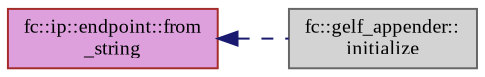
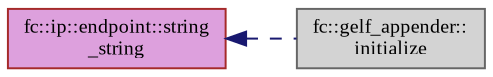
  digraph {
    rankdir=LR
    fontname="Liberation Serif"
    node [fontname="Liberation Serif" fontsize=10 shape=record style=filled]
-   n1 [color=brown fillcolor=plum fontcolor=black height=0.2 label="fc::ip::endpoint::from\l_string" width=0.4]
+   n1 [color=brown fillcolor=plum fontcolor=black height=0.2 label="fc::ip::endpoint::string\l_string" width=0.4]
    n2 [color=gray40 fillcolor=lightgrey height=0.2 label="fc::gelf_appender::\linitialize" width=0.4]
    n1 -> n2 [color=midnightblue dir=back fontname="Liberation Serif" fontsize=10 labelfontname=Helvetica labelfontsize=10 style=dashed]
  }
